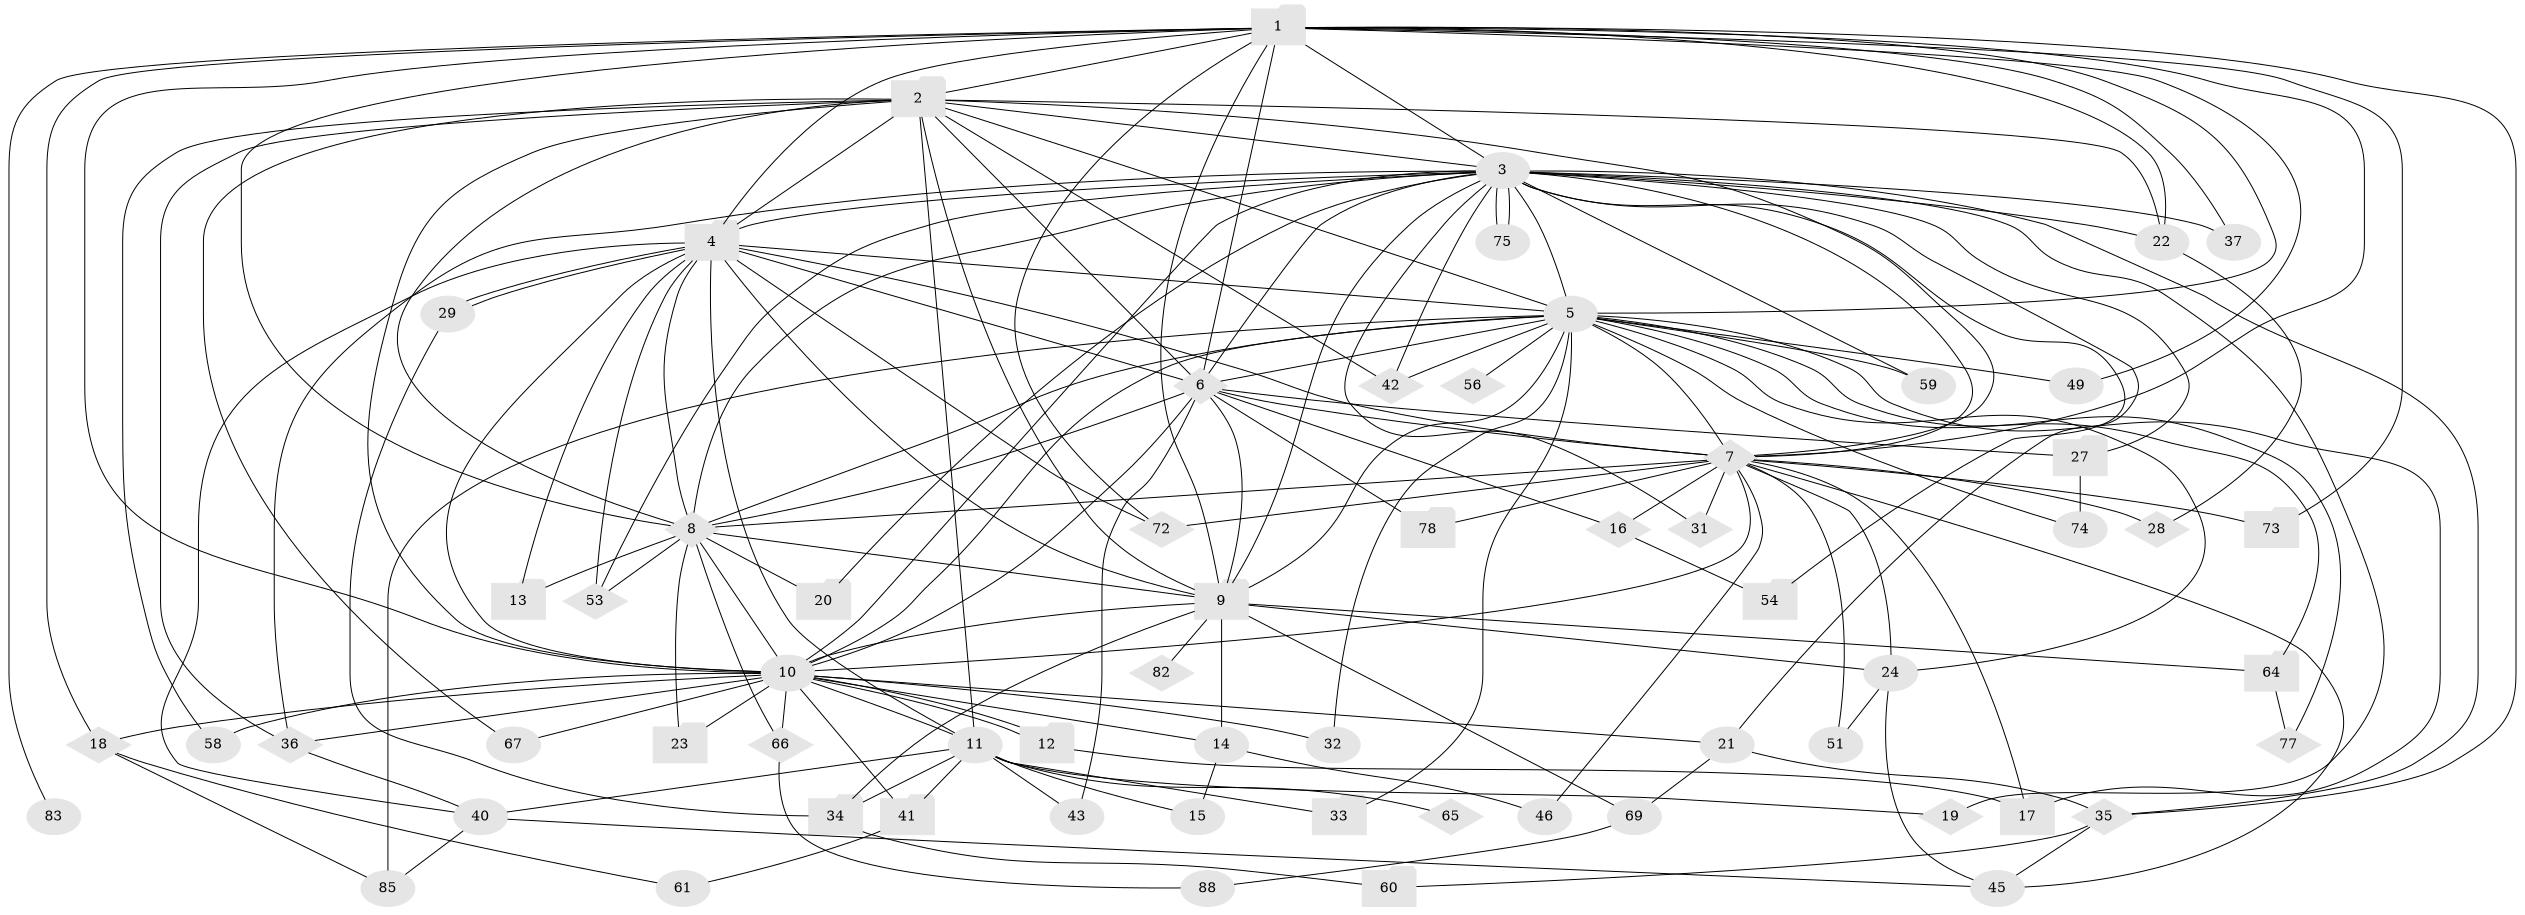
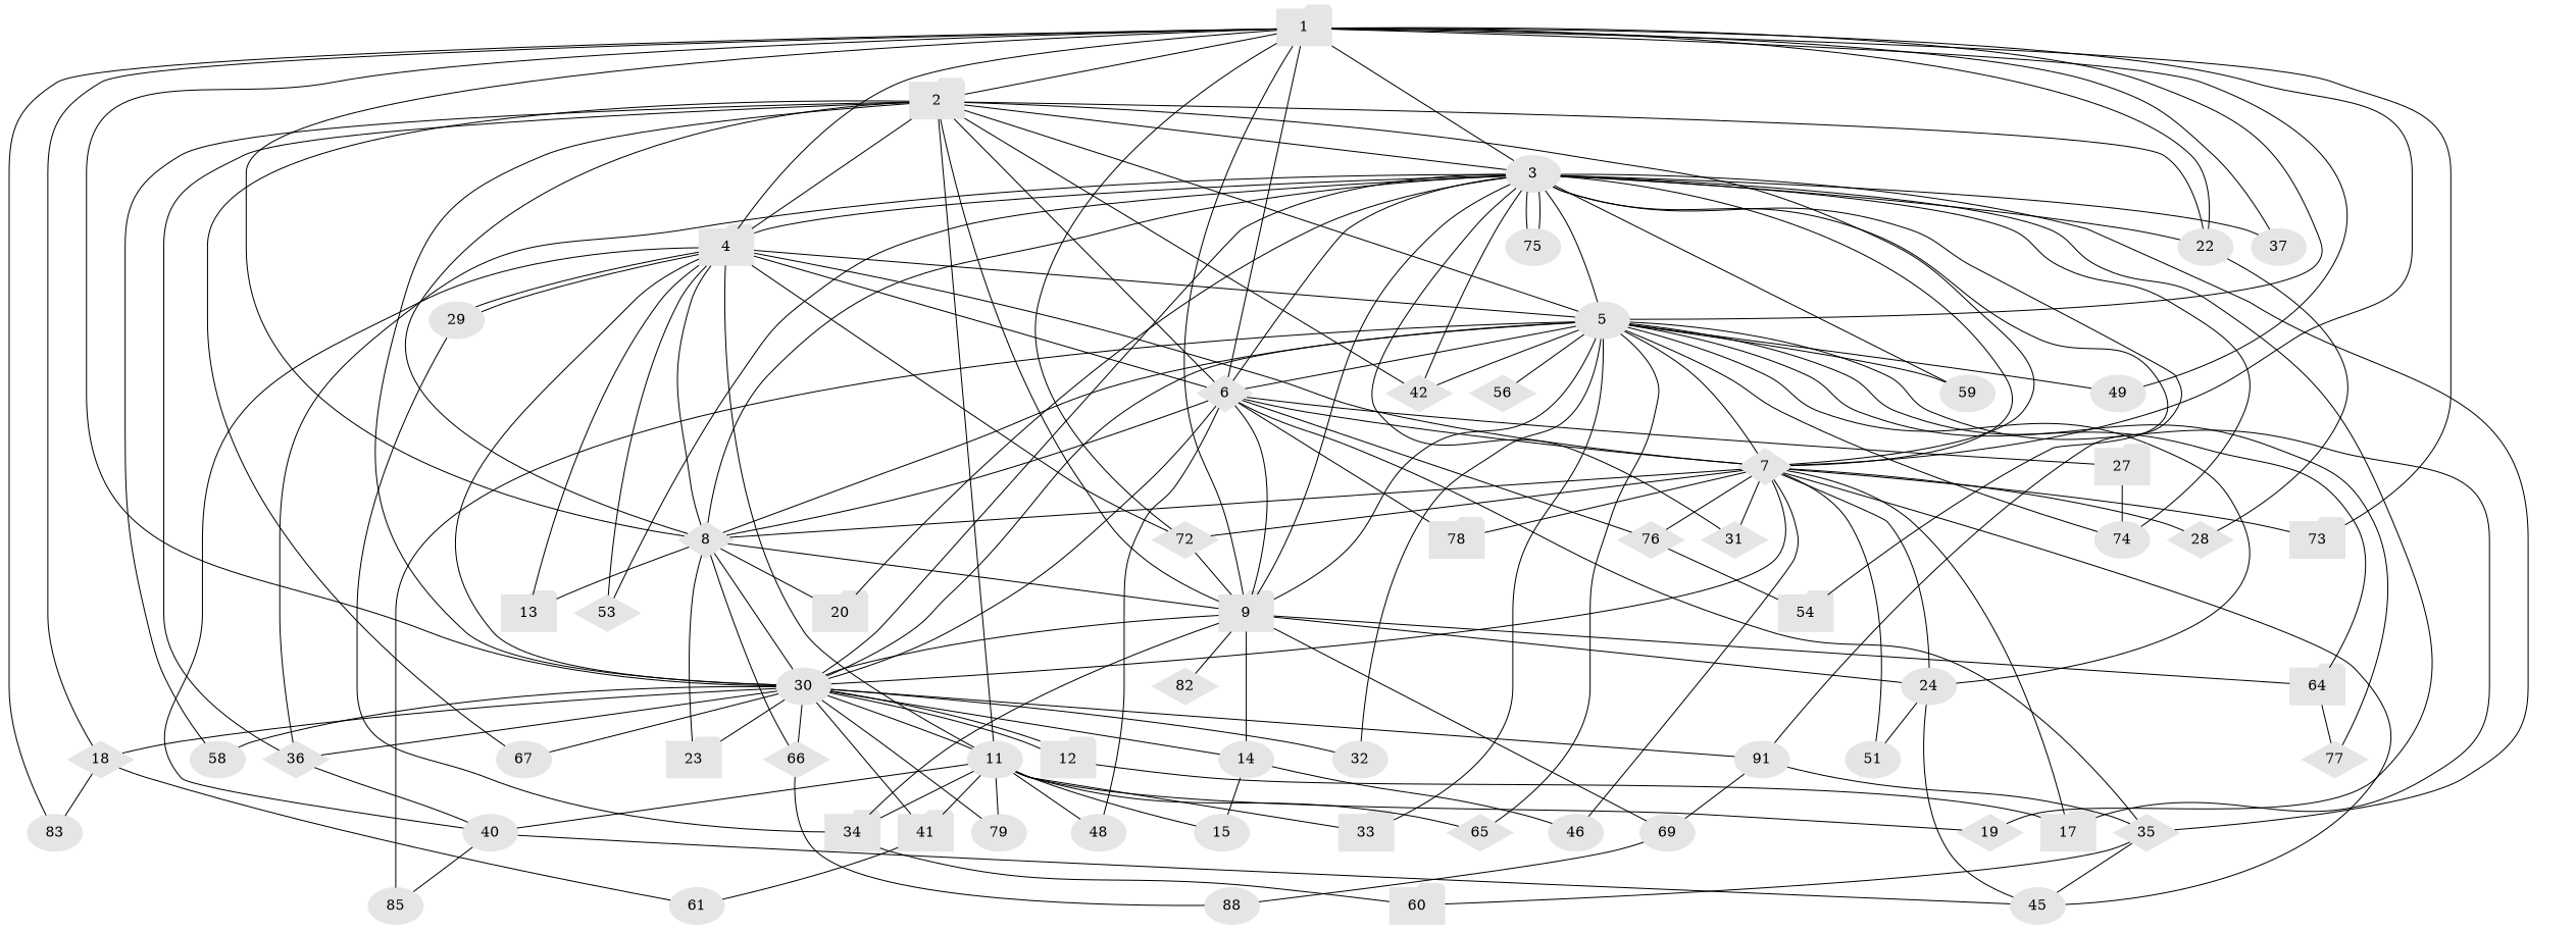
  graph {
    node [color=gray90 shape=ellipse style=filled]
    1 [shape=folder super="+47"]
    2 [shape=folder super="+76"]
    3 [super="+42"]
    4 [shape=folder super="+80"]
    5 [super="+30"]
    6 [shape=diamond super="+26"]
    7 [shape=diamond super="+25"]
    8 [shape=diamond super="+57"]
    9 [shape=folder super="+39"]
-   10 [super="+38"]
+   10 [super="+38" label=30]
    18 [shape=diamond]
    22 [super="+70"]
    35 [shape=diamond super="+48"]
    37
    49
    72 [shape=diamond]
    73 [shape=folder]
    83
    11 [super="+87"]
    36 [shape=diamond]
    n21 [label=42 shape=diamond super="+68"]
    58 [super="+86"]
    67
    19 [shape=diamond]
    20 [shape=folder]
-   21 [super="+63"]
+   21 [super="+63" label=91]
    27 [shape=folder]
    31 [shape=diamond]
    53 [shape=diamond]
    54 [shape=folder]
    59 [super="+81"]
    75
    13 [shape=folder]
    29
    40 [super="+55"]
    17 [shape=folder super="+84"]
    24
    32
    33 [shape=folder]
    56 [shape=diamond]
    64 [shape=folder]
    65 [shape=diamond]
    74
    77 [shape=diamond]
    85
-   16 [shape=diamond]
-   43
+   16 [shape=diamond label=76]
+   43 [label=48]
    78 [shape=folder]
    28 [shape=diamond super="+44"]
    45 [super="+50"]
    46
    51
    23 [shape=folder]
    66 [shape=diamond]
    14 [super="+71"]
    34 [shape=folder super="+62"]
    69
    82 [shape=diamond]
    12 [shape=folder]
    41 [shape=folder]
+   79
    61
    60 [shape=folder]
    15
    88
    1 -- 2
    1 -- 3
    1 -- 4 [weight=2]
    1 -- 5
    1 -- 6
    1 -- 7
    1 -- 8
    1 -- 9
    1 -- 10
    1 -- 18
    1 -- 22
-   1 -- 35
+   6 -- 35
    1 -- 37
    1 -- 49
    1 -- 72
    1 -- 73
    1 -- 83
    2 -- 3
    2 -- 4
    2 -- 5
    2 -- 6
    2 -- 7
    2 -- 8
    2 -- 9
    2 -- 10
    2 -- 22
    2 -- 11
    2 -- 36
    2 -- n21
    2 -- 58
    2 -- 67
    3 -- 4
    3 -- 5 [weight=2]
    3 -- 6
    3 -- 7 [weight=2]
    3 -- 8
    3 -- 9 [weight=2]
    3 -- 10
    3 -- 22
    3 -- 35
    3 -- 37
    3 -- 36
    3 -- n21
    3 -- 19
    3 -- 20
    3 -- 21
-   3 -- 27
+   3 -- 74
    3 -- 31
    3 -- 53
    3 -- 54
    3 -- 59
    3 -- 75
    3 -- 75
    4 -- 5
    4 -- 6
    4 -- 7
    4 -- 8
-   4 -- 9
+   72 -- 9
    4 -- 10
    4 -- 72
    4 -- 11
    4 -- 53
    4 -- 13
    4 -- 29
    4 -- 29
    4 -- 40
    5 -- 6
    5 -- 7
    5 -- 8
    5 -- 9
    5 -- 10
    5 -- 49
    5 -- n21
    5 -- 59 [weight=2]
    5 -- 17
    5 -- 24
    5 -- 32
    5 -- 33
    5 -- 56 [weight=2]
    5 -- 64
+   5 -- 65
    5 -- 74
    5 -- 77
    5 -- 85
    6 -- 7 [weight=2]
    6 -- 8
    6 -- 9
    6 -- 10
    6 -- 27
    6 -- 16
    6 -- 43
    6 -- 78
    7 -- 8
    7 -- 10
    7 -- 72
    7 -- 73
    7 -- 31
    7 -- 17
    7 -- 24
    7 -- 16
    7 -- 78
    7 -- 28
    7 -- 45
    7 -- 46
    7 -- 51
    8 -- 9
    8 -- 10
    8 -- 20
-   8 -- 53
    8 -- 13
    8 -- 23
    8 -- 66
    9 -- 10 [weight=2]
    9 -- 24
    9 -- 64
    9 -- 14 [weight=2]
    9 -- 34
    9 -- 69
    9 -- 82 [weight=2]
    10 -- 18
    10 -- 11
    10 -- 36
    10 -- 58 [weight=2]
    10 -- 67
    10 -- 21
    10 -- 32
    10 -- 23
    10 -- 66
    10 -- 14
    10 -- 12
    10 -- 12
    10 -- 41
-   18 -- 85
+   10 -- 79
+   18 -- 83
    18 -- 61
    22 -- 28
    35 -- 45
    35 -- 60
    11 -- 19
    11 -- 40
    11 -- 33
    11 -- 65
    11 -- 43
    11 -- 34
    11 -- 41
+   11 -- 79
    11 -- 15
    36 -- 40
    21 -- 35
    21 -- 69
    27 -- 74
    29 -- 34
    40 -- 85
    40 -- 45
    24 -- 45
    24 -- 51
    64 -- 77
    16 -- 54
    66 -- 88
    14 -- 46
    14 -- 15
    34 -- 60
    69 -- 88
    12 -- 17
    41 -- 61
  }
